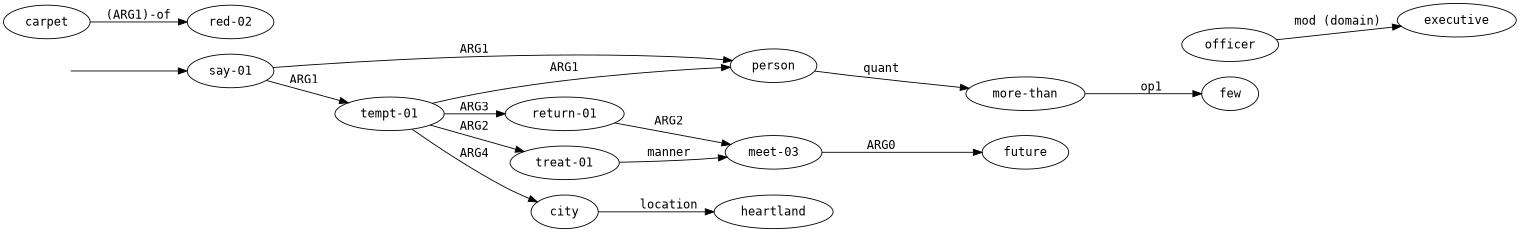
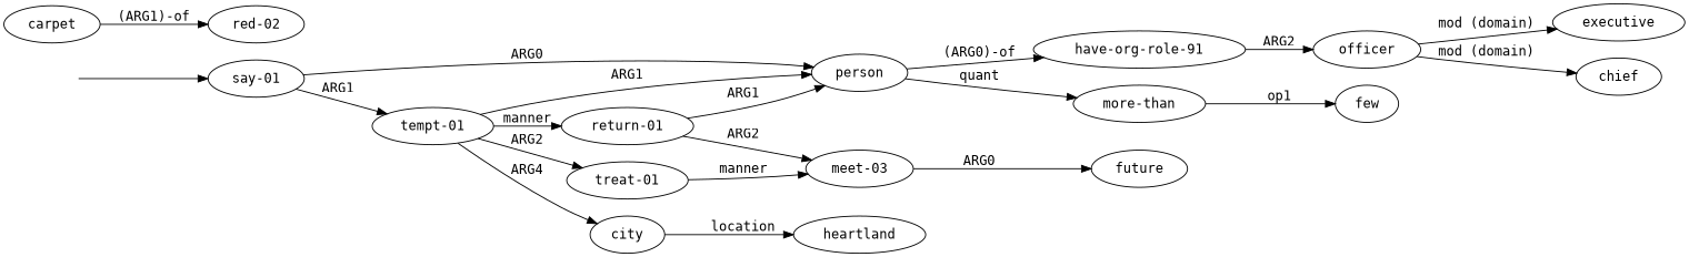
  digraph {
    fontname="DejaVu Sans Mono"
    rankdir=LR
    node [fontname="DejaVu Sans Mono"]
    edge [fontname="DejaVu Sans Mono"]
    top [style=invis]
    n2 [label=<<table align="center" border="0" cellspacing="0"><tr><td colspan="2">say-01</td></tr></table>>]
    n3 [label=<<table align="center" border="0" cellspacing="0"><tr><td colspan="2">person</td></tr></table>>]
    n4 [label=<<table align="center" border="0" cellspacing="0"><tr><td colspan="2">tempt-01</td></tr></table>>]
+   n5 [label=<<table align="center" border="0" cellspacing="0"><tr><td colspan="2">have-org-role-91</td></tr></table>>]
    n6 [label=<<table align="center" border="0" cellspacing="0"><tr><td colspan="2">more-than</td></tr></table>>]
    n7 [label=<<table align="center" border="0" cellspacing="0"><tr><td colspan="2">treat-01</td></tr></table>>]
    n8 [label=<<table align="center" border="0" cellspacing="0"><tr><td colspan="2">return-01</td></tr></table>>]
    n9 [label=<<table align="center" border="0" cellspacing="0"><tr><td colspan="2">city</td></tr></table>>]
    n10 [label=<<table align="center" border="0" cellspacing="0"><tr><td colspan="2">officer</td></tr></table>>]
    n11 [label=<<table align="center" border="0" cellspacing="0"><tr><td colspan="2">few</td></tr></table>>]
    n12 [label=<<table align="center" border="0" cellspacing="0"><tr><td colspan="2">executive</td></tr></table>>]
+   n13 [label=<<table align="center" border="0" cellspacing="0"><tr><td colspan="2">chief</td></tr></table>>]
    n14 [label=<<table align="center" border="0" cellspacing="0"><tr><td colspan="2">meet-03</td></tr></table>>]
    n15 [label=<<table align="center" border="0" cellspacing="0"><tr><td colspan="2">carpet</td></tr></table>>]
    n16 [label=<<table align="center" border="0" cellspacing="0"><tr><td colspan="2">red-02</td></tr></table>>]
    n17 [label=<<table align="center" border="0" cellspacing="0"><tr><td colspan="2">heartland</td></tr></table>>]
    n18 [label=<<table align="center" border="0" cellspacing="0"><tr><td colspan="2">future</td></tr></table>>]
    top -> n2
-   n2 -> n3 [label=ARG1]
+   n2 -> n3 [label=ARG0]
    n2 -> n4 [label=ARG1]
+   n3 -> n5 [label="(ARG0)-of"]
    n3 -> n6 [label=quant]
    n4 -> n3 [label=ARG1]
    n4 -> n7 [label=ARG2]
-   n4 -> n8 [label=ARG3]
+   n4 -> n8 [label=manner]
    n4 -> n9 [label=ARG4]
+   n5 -> n10 [label=ARG2]
    n6 -> n11 [label=op1]
    n7 -> n14 [label=manner]
+   n8 -> n3 [label=ARG1]
    n8 -> n14 [label=ARG2]
    n9 -> n17 [label=location]
    n10 -> n12 [label="mod (domain)"]
+   n10 -> n13 [label="mod (domain)"]
    n14 -> n18 [label=ARG0]
    n15 -> n16 [label="(ARG1)-of"]
  }
